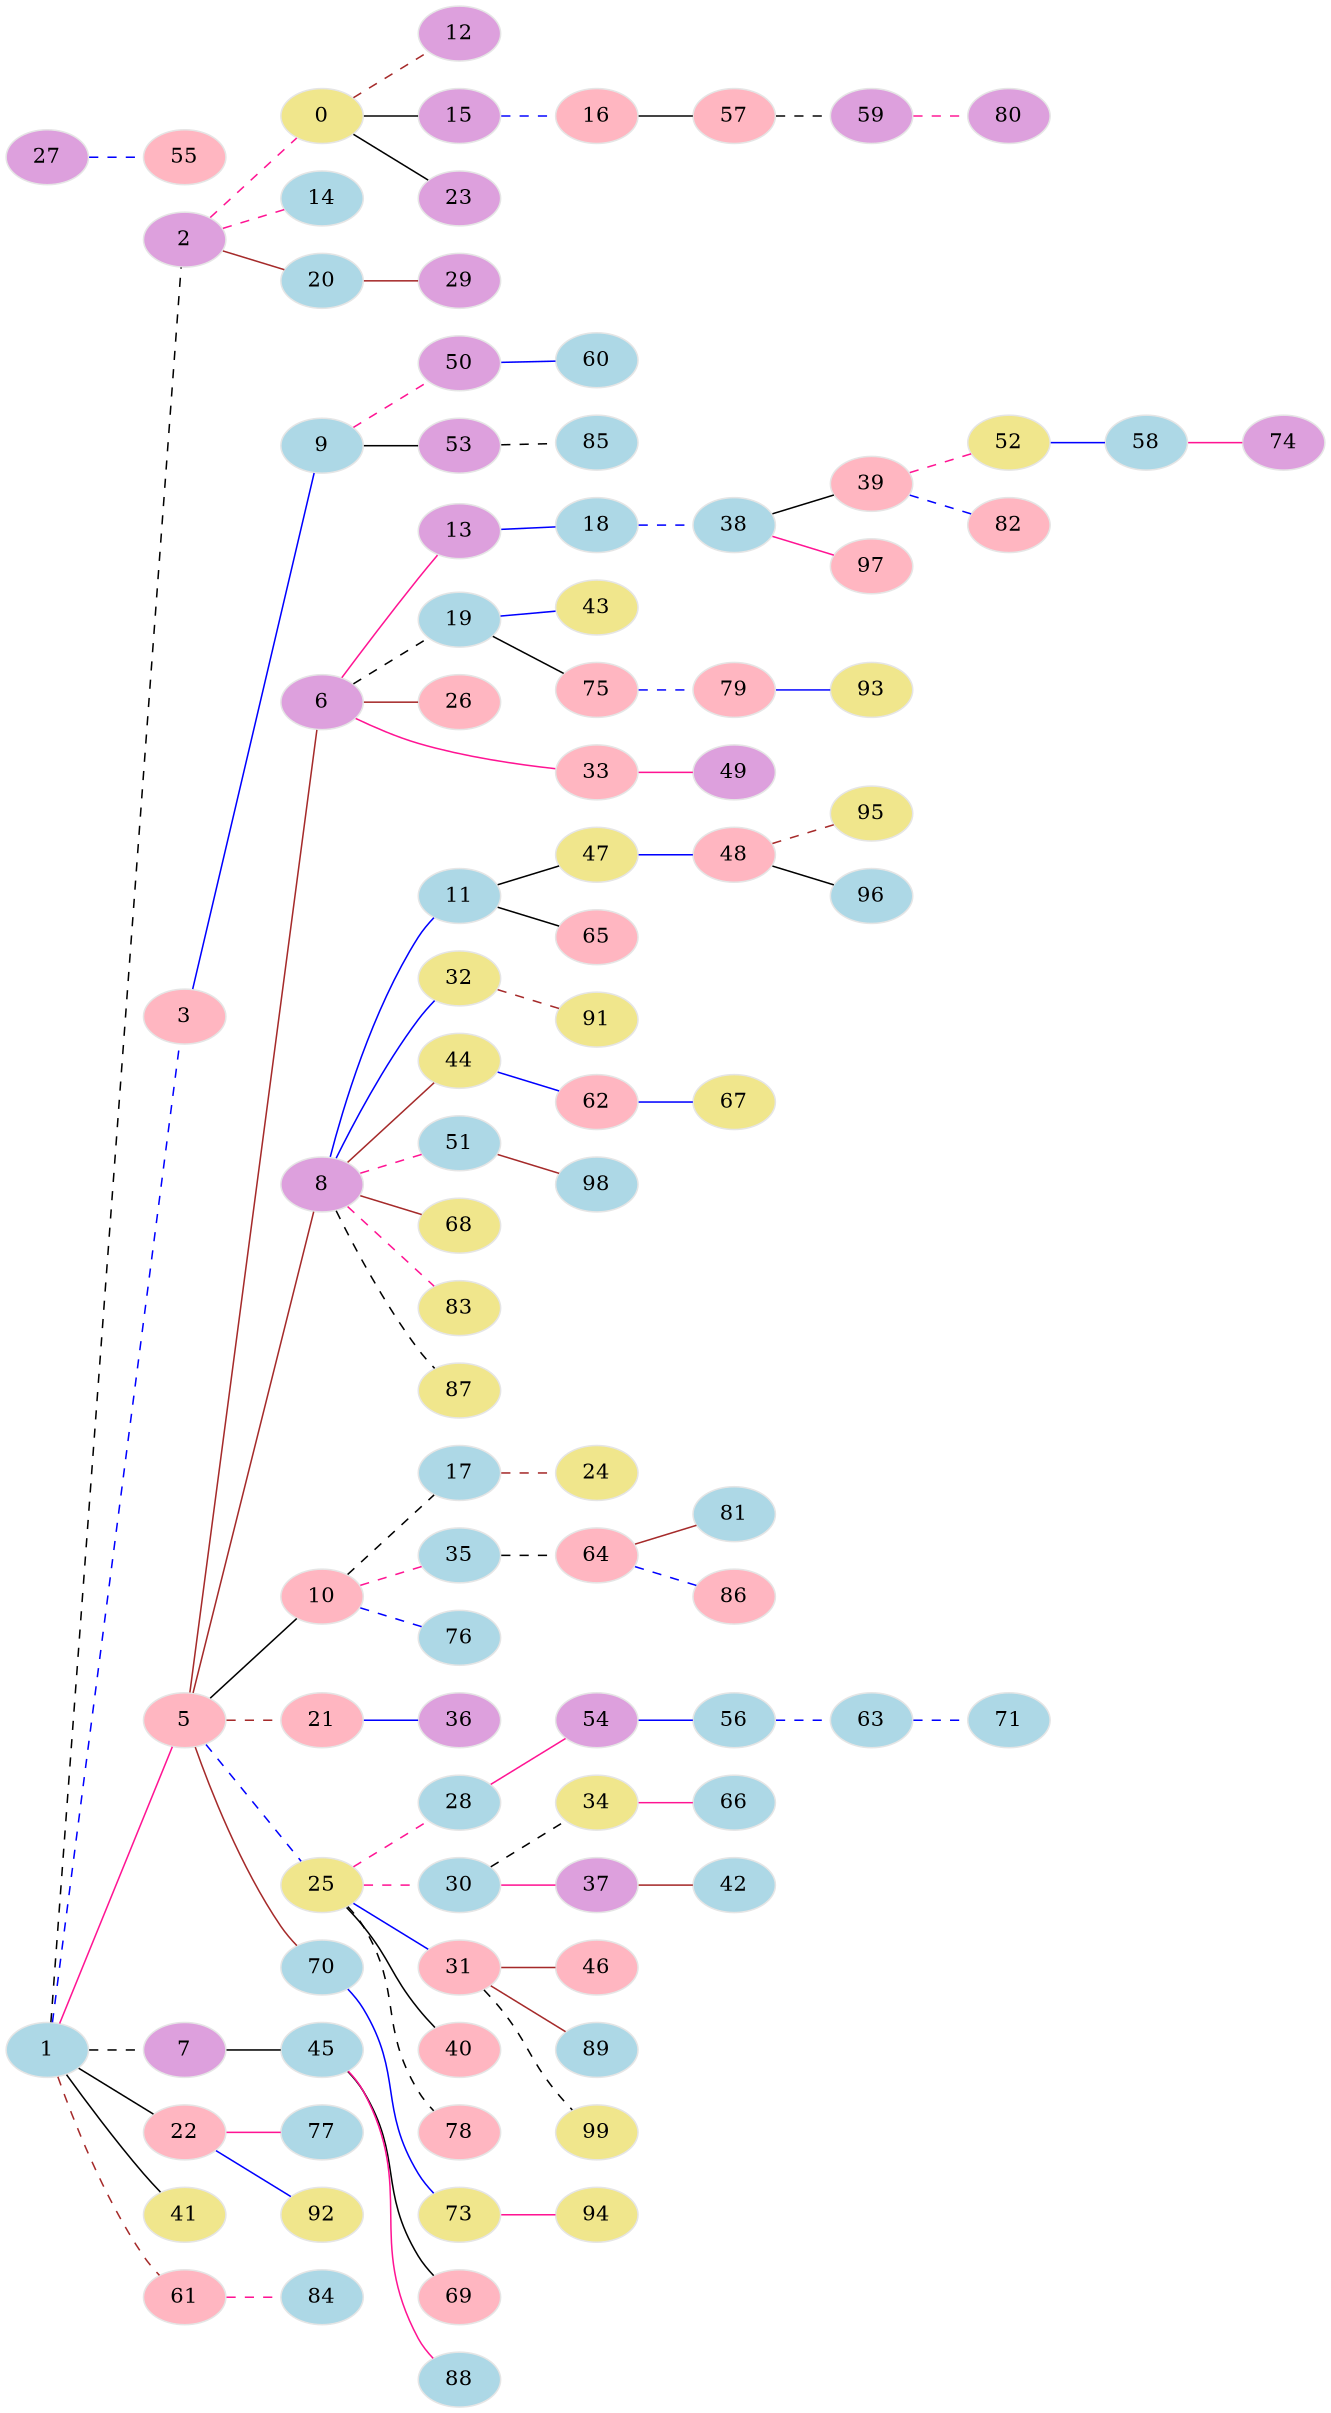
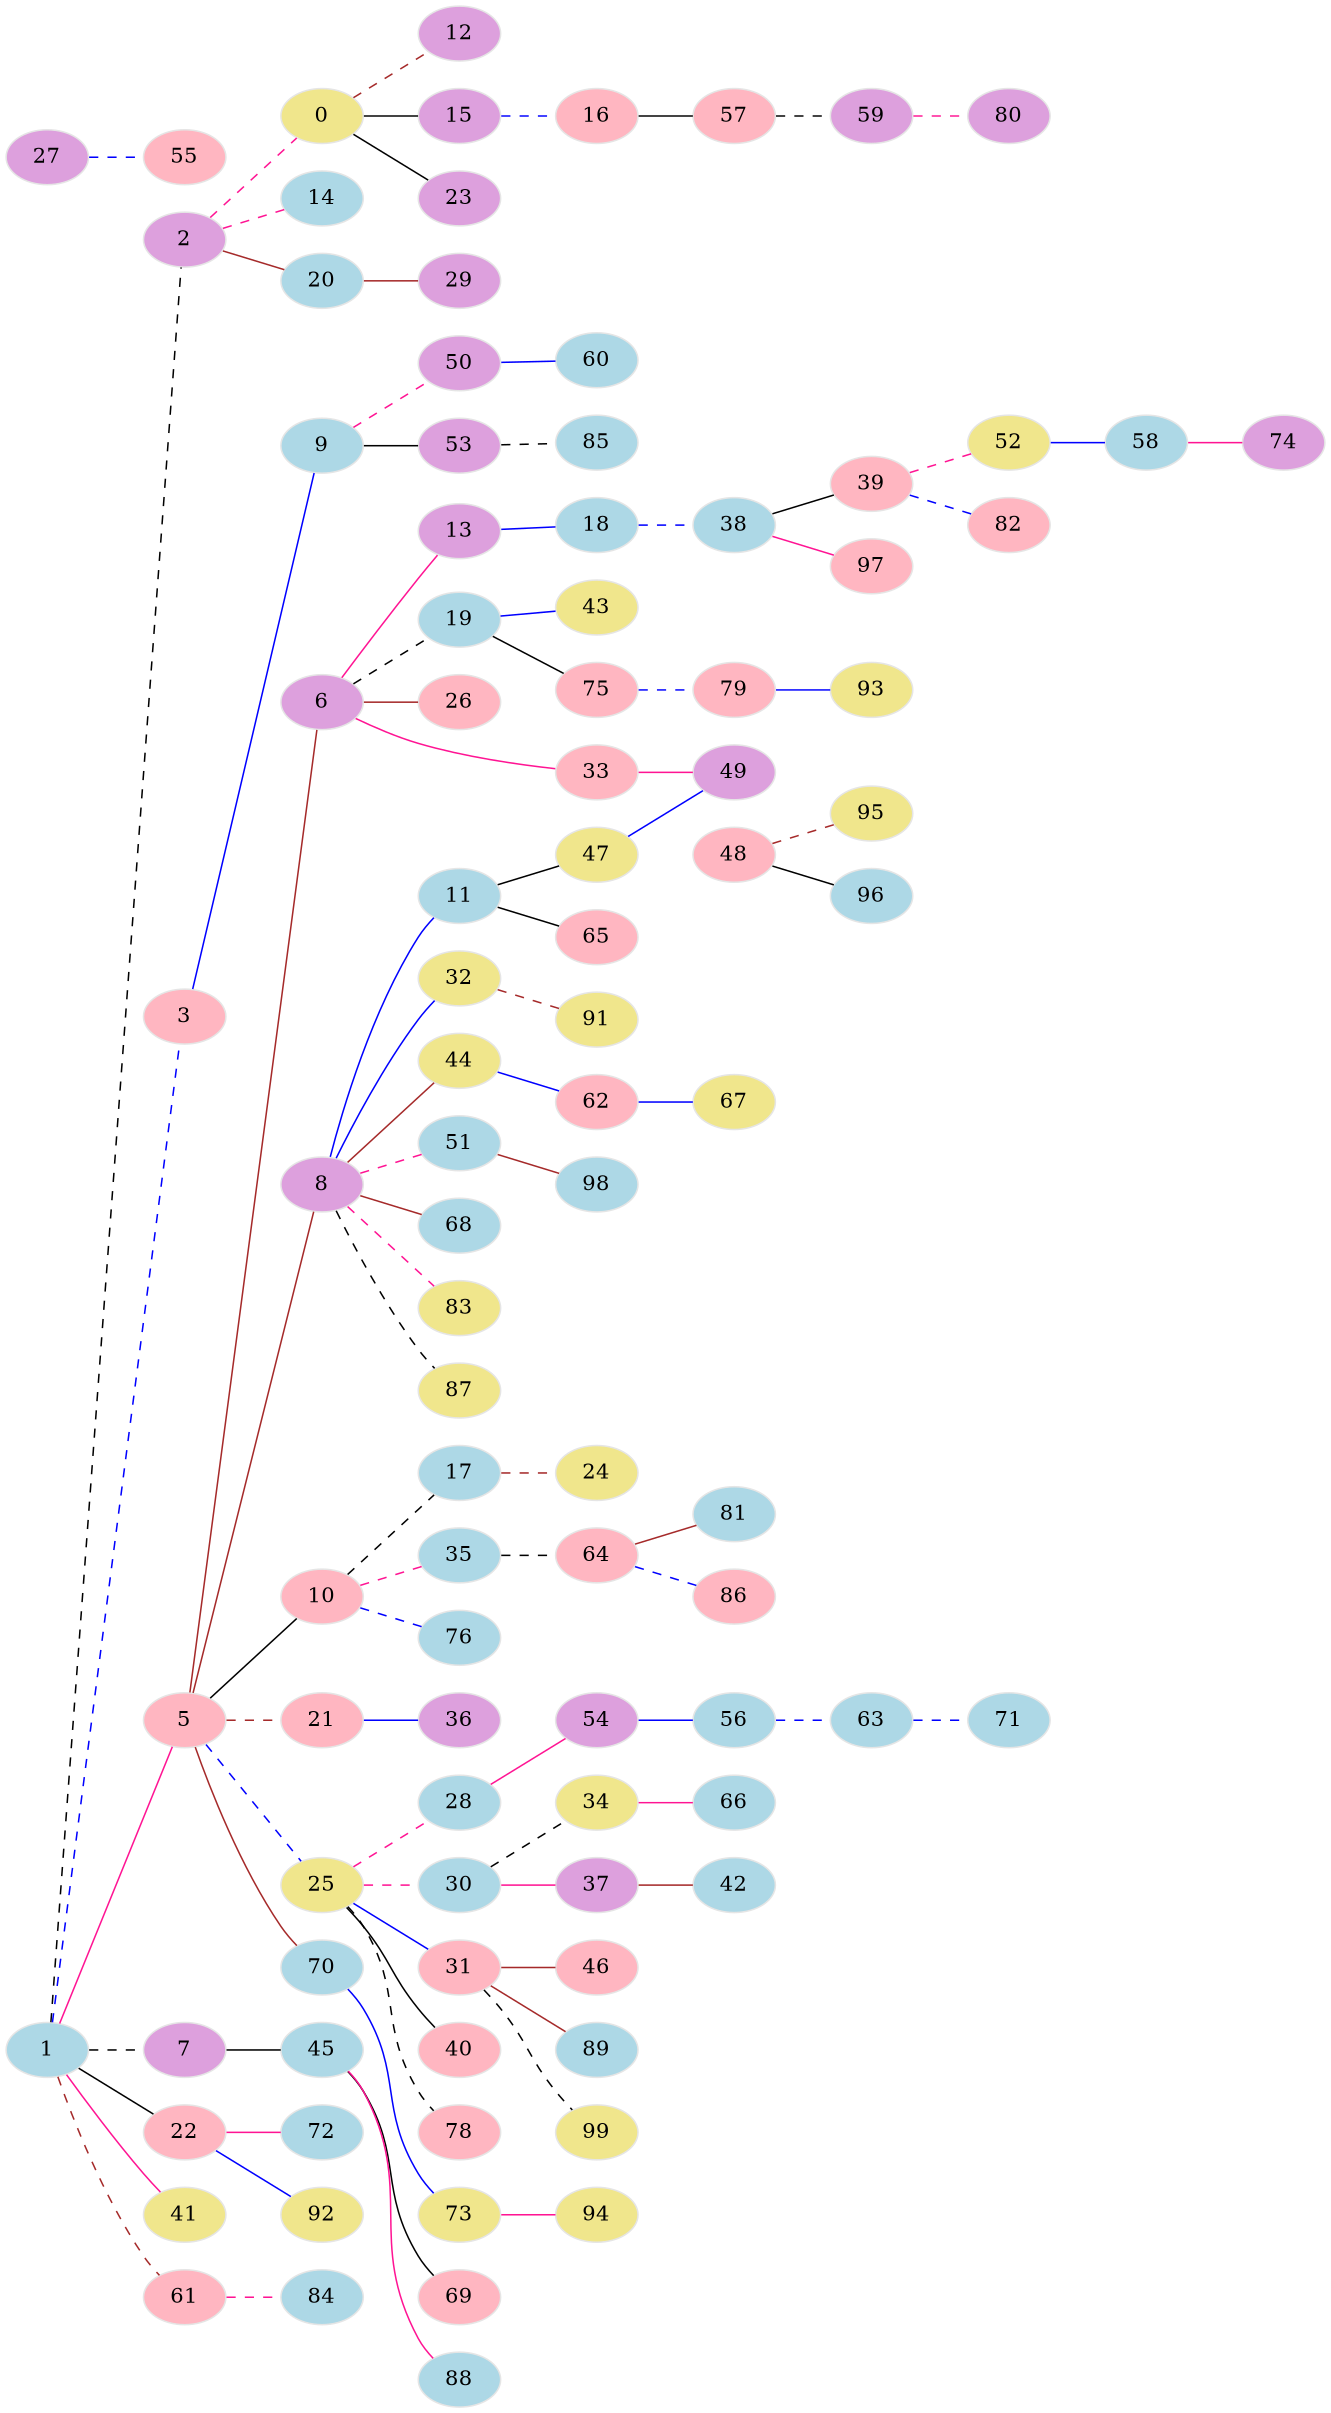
  graph {
    rankdir=LR
    node [color=gray90 fillcolor=lightblue style=filled]
    edge [color=blue style=solid]
    2 [fillcolor=plum]
    1
    3 [fillcolor=lightpink]
    5 [fillcolor=lightpink]
    7 [fillcolor=plum]
    22 [fillcolor=lightpink]
    41 [fillcolor=khaki]
    61 [fillcolor=lightpink]
    n9 [fillcolor=khaki label=0]
    14
    20
    9
    6 [fillcolor=plum]
    8 [fillcolor=plum]
    10 [fillcolor=lightpink]
    21 [fillcolor=lightpink]
    25 [fillcolor=khaki]
    70
    45
-   77
+   77 [label=72]
    92 [fillcolor=khaki]
    84
    12 [fillcolor=plum]
    15 [fillcolor=plum]
    23 [fillcolor=plum]
    29 [fillcolor=plum]
    50 [fillcolor=plum]
    53 [fillcolor=plum]
    16 [fillcolor=lightpink]
    13 [fillcolor=plum]
    19
    26 [fillcolor=lightpink]
    33 [fillcolor=lightpink]
    11
    32 [fillcolor=khaki]
    44 [fillcolor=khaki]
    51
-   68 [fillcolor=khaki]
+   68
    83 [fillcolor=khaki]
    87 [fillcolor=khaki]
    17
    35
    76
    36 [fillcolor=plum]
    28
    30
    31 [fillcolor=lightpink]
    40 [fillcolor=lightpink]
    78 [fillcolor=lightpink]
    73 [fillcolor=khaki]
    18
    43 [fillcolor=khaki]
    75 [fillcolor=lightpink]
    27 [fillcolor=plum]
    55 [fillcolor=lightpink]
    49 [fillcolor=plum]
    69 [fillcolor=lightpink]
    88
    47 [fillcolor=khaki]
    65 [fillcolor=lightpink]
    91 [fillcolor=khaki]
    62 [fillcolor=lightpink]
    98
    60
    85
    24 [fillcolor=khaki]
    64 [fillcolor=lightpink]
    48 [fillcolor=lightpink]
    38
    57 [fillcolor=lightpink]
    59 [fillcolor=plum]
    39 [fillcolor=lightpink]
    97 [fillcolor=lightpink]
    79 [fillcolor=lightpink]
    54 [fillcolor=plum]
    34 [fillcolor=khaki]
    37 [fillcolor=plum]
    46 [fillcolor=lightpink]
    89
    n80 [fillcolor=khaki label=99]
    56
    66
    42
    81
    86 [fillcolor=lightpink]
    52 [fillcolor=khaki]
    82 [fillcolor=lightpink]
    58
    67 [fillcolor=khaki]
    95 [fillcolor=khaki]
    96
    74 [fillcolor=plum]
    63
    71
    80 [fillcolor=plum]
    94 [fillcolor=khaki]
    93 [fillcolor=khaki]
    2 -- n9 [color=deeppink style=dashed]
    2 -- 14 [color=deeppink style=dashed]
    2 -- 20 [color=brown]
    1 -- 2 [color=black style=dashed]
    1 -- 3 [style=dashed]
    1 -- 5 [color=deeppink]
    1 -- 7 [color=black style=dashed]
    1 -- 22 [color=black]
-   1 -- 41 [color=black]
+   1 -- 41 [color=deeppink]
    1 -- 61 [color=brown style=dashed]
    3 -- 9
    5 -- 6 [color=brown]
    5 -- 8 [color=brown]
    5 -- 10 [color=black]
    5 -- 21 [color=brown style=dashed]
    5 -- 25 [style=dashed]
    5 -- 70 [color=brown]
    7 -- 45 [color=black]
    22 -- 77 [color=deeppink]
    22 -- 92
    61 -- 84 [color=deeppink style=dashed]
    n9 -- 12 [color=brown style=dashed]
    n9 -- 15 [color=black]
    n9 -- 23 [color=black]
    20 -- 29 [color=brown]
    9 -- 50 [color=deeppink style=dashed]
    9 -- 53 [color=black]
    6 -- 13 [color=deeppink]
    6 -- 19 [color=black style=dashed]
    6 -- 26 [color=brown]
    6 -- 33 [color=deeppink]
    8 -- 11
    8 -- 32
    8 -- 44 [color=brown]
    8 -- 51 [color=deeppink style=dashed]
    8 -- 68 [color=brown]
    8 -- 83 [color=deeppink style=dashed]
    8 -- 87 [color=black style=dashed]
    10 -- 17 [color=black style=dashed]
    10 -- 35 [color=deeppink style=dashed]
    10 -- 76 [style=dashed]
    21 -- 36
    25 -- 28 [color=deeppink style=dashed]
    25 -- 30 [color=deeppink style=dashed]
    25 -- 31
    25 -- 40 [color=black]
    25 -- 78 [color=black style=dashed]
    70 -- 73
    45 -- 69 [color=black]
    45 -- 88 [color=deeppink]
    15 -- 16 [style=dashed]
    50 -- 60
    53 -- 85 [color=black style=dashed]
    16 -- 57 [color=black]
    13 -- 18
    19 -- 43
    19 -- 75 [color=black]
    33 -- 49 [color=deeppink]
    11 -- 47 [color=black]
    11 -- 65 [color=black]
    32 -- 91 [color=brown style=dashed]
    44 -- 62
    51 -- 98 [color=brown]
    17 -- 24 [color=brown style=dashed]
    35 -- 64 [color=black style=dashed]
    28 -- 54 [color=deeppink]
    30 -- 34 [color=black style=dashed]
    30 -- 37 [color=deeppink]
    31 -- 46 [color=brown]
    31 -- 89 [color=brown]
    31 -- n80 [color=black style=dashed]
    73 -- 94 [color=deeppink]
    18 -- 38 [style=dashed]
    75 -- 79 [style=dashed]
    27 -- 55 [style=dashed]
-   47 -- 48
+   47 -- 49
    62 -- 67
    64 -- 81 [color=brown]
    64 -- 86 [style=dashed]
    48 -- 95 [color=brown style=dashed]
    48 -- 96 [color=black]
    38 -- 39 [color=black]
    38 -- 97 [color=deeppink]
    57 -- 59 [color=black style=dashed]
    59 -- 80 [color=deeppink style=dashed]
    39 -- 52 [color=deeppink style=dashed]
    39 -- 82 [style=dashed]
    79 -- 93
    54 -- 56
    34 -- 66 [color=deeppink]
    37 -- 42 [color=brown]
    56 -- 63 [style=dashed]
    52 -- 58
    58 -- 74 [color=deeppink]
    63 -- 71 [style=dashed]
  }
